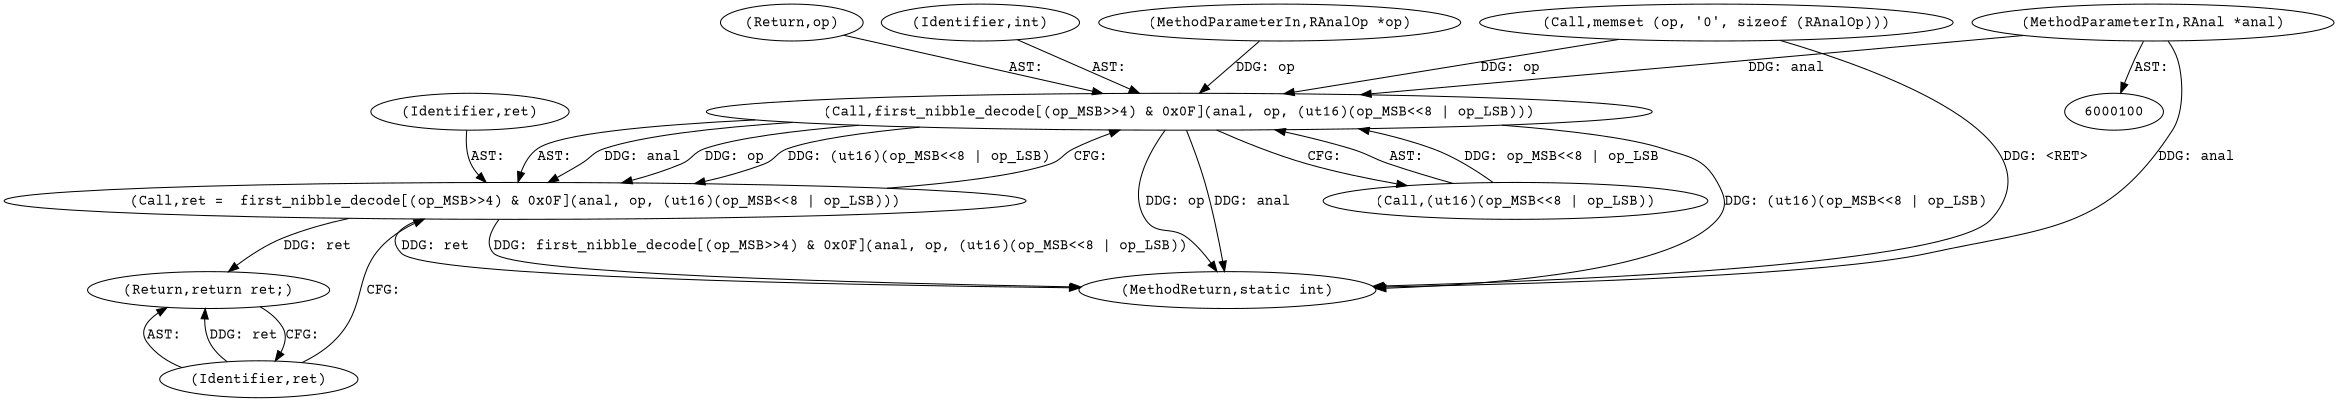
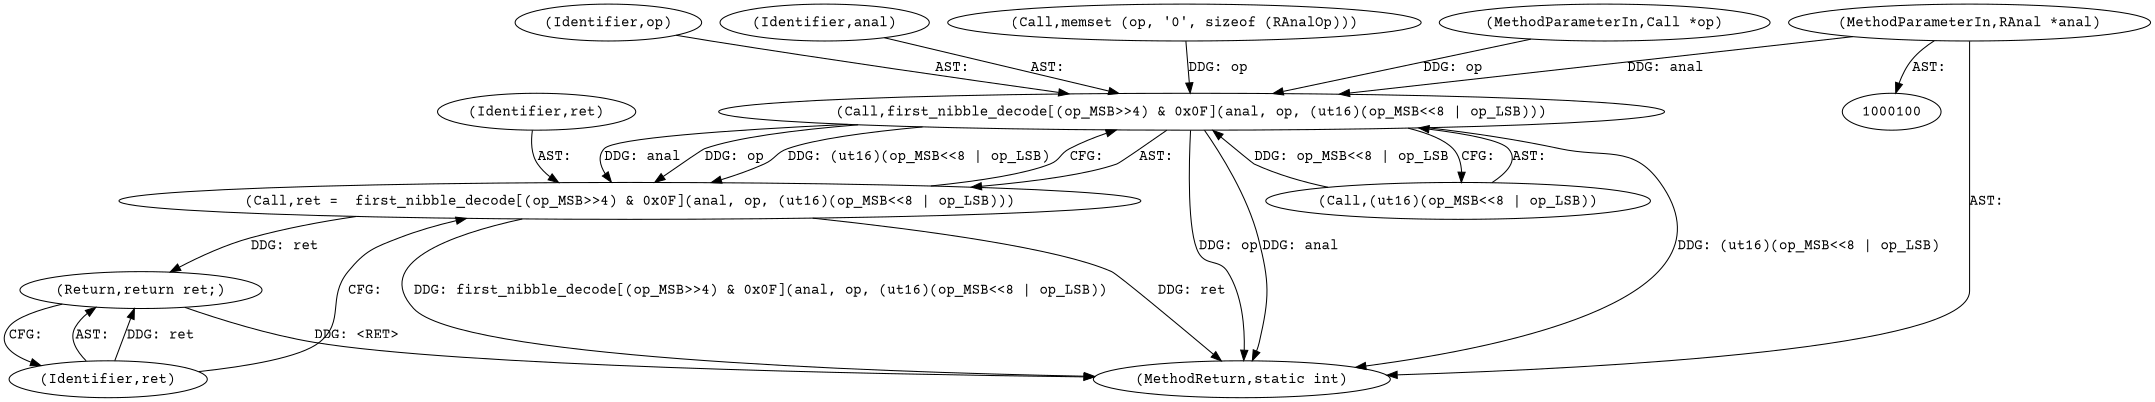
  digraph {
    fontname="Courier Prime"
    node [fontname="Courier Prime"]
    edge [fontname="Courier Prime"]
    n1 [label="(MethodParameterIn,RAnal *anal)"]
    n2 [label="(Call,first_nibble_decode[(op_MSB>>4) & 0x0F](anal, op, (ut16)(op_MSB<<8 | op_LSB)))"]
    n3 [label="(MethodReturn,static int)"]
-   1000100 [label=6000100]
+   1000100
    n5 [label="(Call,ret =  first_nibble_decode[(op_MSB>>4) & 0x0F](anal, op, (ut16)(op_MSB<<8 | op_LSB)))"]
    n6 [label="(Call,(ut16)(op_MSB<<8 | op_LSB))"]
    n7 [label="(Return,return ret;)"]
    n8 [label="(Identifier,ret)"]
-   n9 [label="(Return,op)"]
-   n10 [label="(Identifier,int)"]
+   n9 [label="(Identifier,op)"]
+   n10 [label="(Identifier,anal)"]
    n11 [label="(Call,memset (op, '\0', sizeof (RAnalOp)))"]
    n12 [label="(Identifier,ret)"]
-   n13 [label="(MethodParameterIn,RAnalOp *op)"]
+   n13 [label="(MethodParameterIn,Call *op)"]
    n1 -> n2 [label="DDG: anal"]
-   n1 -> n3 [label="DDG: anal"]
+   n1 -> n3 [label="AST: "]
    n1 -> 1000100 [label="AST: "]
    n2 -> n3 [label="DDG: op"]
    n2 -> n3 [label="DDG: anal"]
    n2 -> n3 [label="DDG: (ut16)(op_MSB<<8 | op_LSB)"]
    n2 -> n5 [label="AST: "]
    n2 -> n5 [label="DDG: anal"]
    n2 -> n5 [label="DDG: op"]
    n2 -> n5 [label="DDG: (ut16)(op_MSB<<8 | op_LSB)"]
    n2 -> n6 [label="CFG: "]
    n5 -> n2 [label="CFG: "]
    n5 -> n3 [label="DDG: ret"]
    n5 -> n3 [label="DDG: first_nibble_decode[(op_MSB>>4) & 0x0F](anal, op, (ut16)(op_MSB<<8 | op_LSB))"]
    n5 -> n7 [label="DDG: ret"]
    n6 -> n2 [label="AST: "]
    n6 -> n2 [label="DDG: op_MSB<<8 | op_LSB"]
-   n11 -> n3 [label="DDG: <RET>"]
+   n7 -> n3 [label="DDG: <RET>"]
    n7 -> n8 [label="CFG: "]
    n8 -> n5 [label="CFG: "]
    n8 -> n7 [label="AST: "]
    n8 -> n7 [label="DDG: ret"]
    n9 -> n2 [label="AST: "]
    n10 -> n2 [label="AST: "]
    n11 -> n2 [label="DDG: op"]
    n12 -> n5 [label="AST: "]
    n13 -> n2 [label="DDG: op"]
  }
